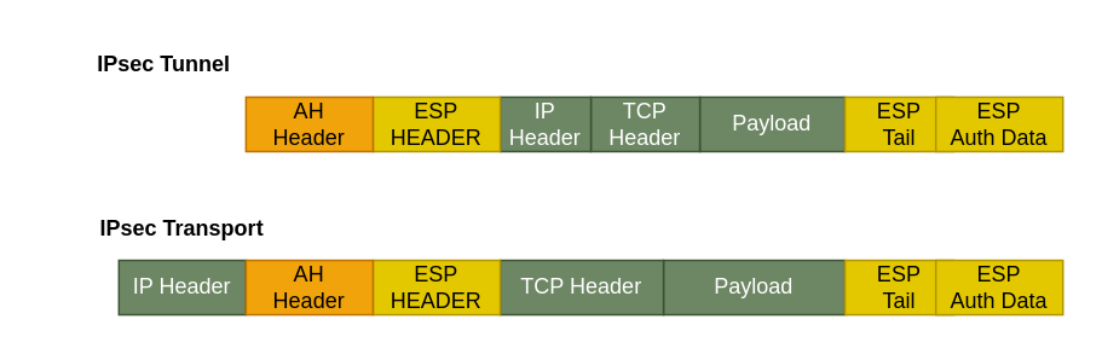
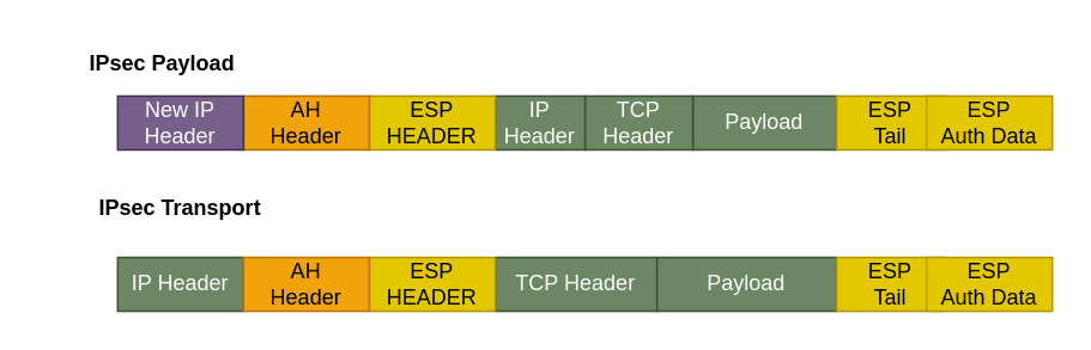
  <mxCell id="0" />
  <mxCell id="1" parent="0" />
  <mxCell id="2" value="Payload" style="rounded=0;whiteSpace=wrap;html=1;fillColor=#6d8764;strokeColor=#3A5431;fontColor=#ffffff;" vertex="1" parent="1"><mxGeometry x="385" y="53" width="80" height="30" as="geometry" /></mxCell>
- <mxCell id="3" value="IPsec Tunnel" style="text;html=1;strokeColor=none;fillColor=none;align=center;verticalAlign=middle;whiteSpace=wrap;rounded=0;fontSize=12;fontStyle=1" vertex="1" parent="1"><mxGeometry x="20" y="20" width="140" height="30" as="geometry" /></mxCell>
+ <mxCell id="3" value="IPsec Payload" style="text;html=1;strokeColor=none;fillColor=none;align=center;verticalAlign=middle;whiteSpace=wrap;rounded=0;fontSize=12;fontStyle=1" vertex="1" parent="1"><mxGeometry x="20" y="20" width="140" height="30" as="geometry" /></mxCell>
  <mxCell id="4" value="TCP Header" style="rounded=0;whiteSpace=wrap;html=1;fillColor=#6d8764;strokeColor=#3A5431;fontColor=#ffffff;" vertex="1" parent="1"><mxGeometry x="325" y="53" width="60" height="30" as="geometry" /></mxCell>
  <mxCell id="5" value="IP Header" style="rounded=0;whiteSpace=wrap;html=1;fillColor=#6d8764;strokeColor=#3A5431;fontColor=#ffffff;" vertex="1" parent="1"><mxGeometry x="275" y="53" width="50" height="30" as="geometry" /></mxCell>
  <mxCell id="6" value="ESP HEADER" style="rounded=0;whiteSpace=wrap;html=1;fillColor=#e3c800;strokeColor=#B09500;fontColor=#000000;" vertex="1" parent="1"><mxGeometry x="205" y="53" width="70" height="30" as="geometry" /></mxCell>
  <mxCell id="7" value="ESP &lt;br&gt;Tail" style="rounded=0;whiteSpace=wrap;html=1;fillColor=#e3c800;strokeColor=#B09500;fontColor=#000000;" vertex="1" parent="1"><mxGeometry x="465" y="53" width="60" height="30" as="geometry" /></mxCell>
  <mxCell id="8" value="AH&lt;br&gt;Header" style="rounded=0;whiteSpace=wrap;html=1;fillColor=#f0a30a;strokeColor=#BD7000;fontColor=#000000;" vertex="1" parent="1"><mxGeometry x="135" y="53" width="70" height="30" as="geometry" /></mxCell>
  <mxCell id="9" value="ESP &lt;br&gt;Auth Data" style="rounded=0;whiteSpace=wrap;html=1;fillColor=#e3c800;strokeColor=#B09500;fontColor=#000000;" vertex="1" parent="1"><mxGeometry x="515" y="53" width="70" height="30" as="geometry" /></mxCell>
+ <mxCell id="10" value="New IP&lt;br&gt;Header" style="rounded=0;whiteSpace=wrap;html=1;fillColor=#76608a;strokeColor=#432D57;fontColor=#ffffff;" vertex="1" parent="1"><mxGeometry x="65" y="53" width="70" height="30" as="geometry" /></mxCell>
  <mxCell id="11" value="Payload" style="rounded=0;whiteSpace=wrap;html=1;fillColor=#6d8764;strokeColor=#3A5431;fontColor=#ffffff;" vertex="1" parent="1"><mxGeometry x="365" y="143" width="100" height="30" as="geometry" /></mxCell>
- <mxCell id="12" value="IPsec Transport" style="text;html=1;strokeColor=none;fillColor=none;align=center;verticalAlign=middle;whiteSpace=wrap;rounded=0;fontSize=12;fontStyle=1" vertex="1" parent="1"><mxGeometry x="30" y="111" width="140" height="30" as="geometry" /></mxCell>
+ <mxCell id="12" value="IPsec Transport" style="text;html=1;strokeColor=none;fillColor=none;align=center;verticalAlign=middle;whiteSpace=wrap;rounded=0;fontSize=12;fontStyle=1" vertex="1" parent="1"><mxGeometry x="30" y="101" width="140" height="30" as="geometry" /></mxCell>
  <mxCell id="13" value="TCP Header" style="rounded=0;whiteSpace=wrap;html=1;fillColor=#6d8764;strokeColor=#3A5431;fontColor=#ffffff;" vertex="1" parent="1"><mxGeometry x="275" y="143" width="90" height="30" as="geometry" /></mxCell>
  <mxCell id="14" value="IP Header" style="rounded=0;whiteSpace=wrap;html=1;fillColor=#6d8764;strokeColor=#3A5431;fontColor=#ffffff;" vertex="1" parent="1"><mxGeometry x="65" y="143" width="70" height="30" as="geometry" /></mxCell>
  <mxCell id="15" value="ESP HEADER" style="rounded=0;whiteSpace=wrap;html=1;fillColor=#e3c800;strokeColor=#B09500;fontColor=#000000;" vertex="1" parent="1"><mxGeometry x="205" y="143" width="70" height="30" as="geometry" /></mxCell>
  <mxCell id="16" value="ESP &lt;br&gt;Tail" style="rounded=0;whiteSpace=wrap;html=1;fillColor=#e3c800;strokeColor=#B09500;fontColor=#000000;" vertex="1" parent="1"><mxGeometry x="465" y="143" width="60" height="30" as="geometry" /></mxCell>
  <mxCell id="17" value="AH&lt;br&gt;Header" style="rounded=0;whiteSpace=wrap;html=1;fillColor=#f0a30a;strokeColor=#BD7000;fontColor=#000000;" vertex="1" parent="1"><mxGeometry x="135" y="143" width="70" height="30" as="geometry" /></mxCell>
  <mxCell id="18" value="ESP &lt;br&gt;Auth Data" style="rounded=0;whiteSpace=wrap;html=1;fillColor=#e3c800;strokeColor=#B09500;fontColor=#000000;" vertex="1" parent="1"><mxGeometry x="515" y="143" width="70" height="30" as="geometry" /></mxCell>
